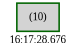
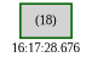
  digraph {
    label="16:17:28.676"
    fontname="Liberation Serif"
-   n1 [color=darkgreen fontcolor=black label="(10)" shape=rectangle style="bold,filled" fillcolor=lightgrey fontname="Liberation Serif"]
+   n1 [color=darkgreen fontcolor=black label="(18)" shape=rectangle style="bold,filled" fillcolor=lightgrey fontname="Liberation Serif"]
  }
